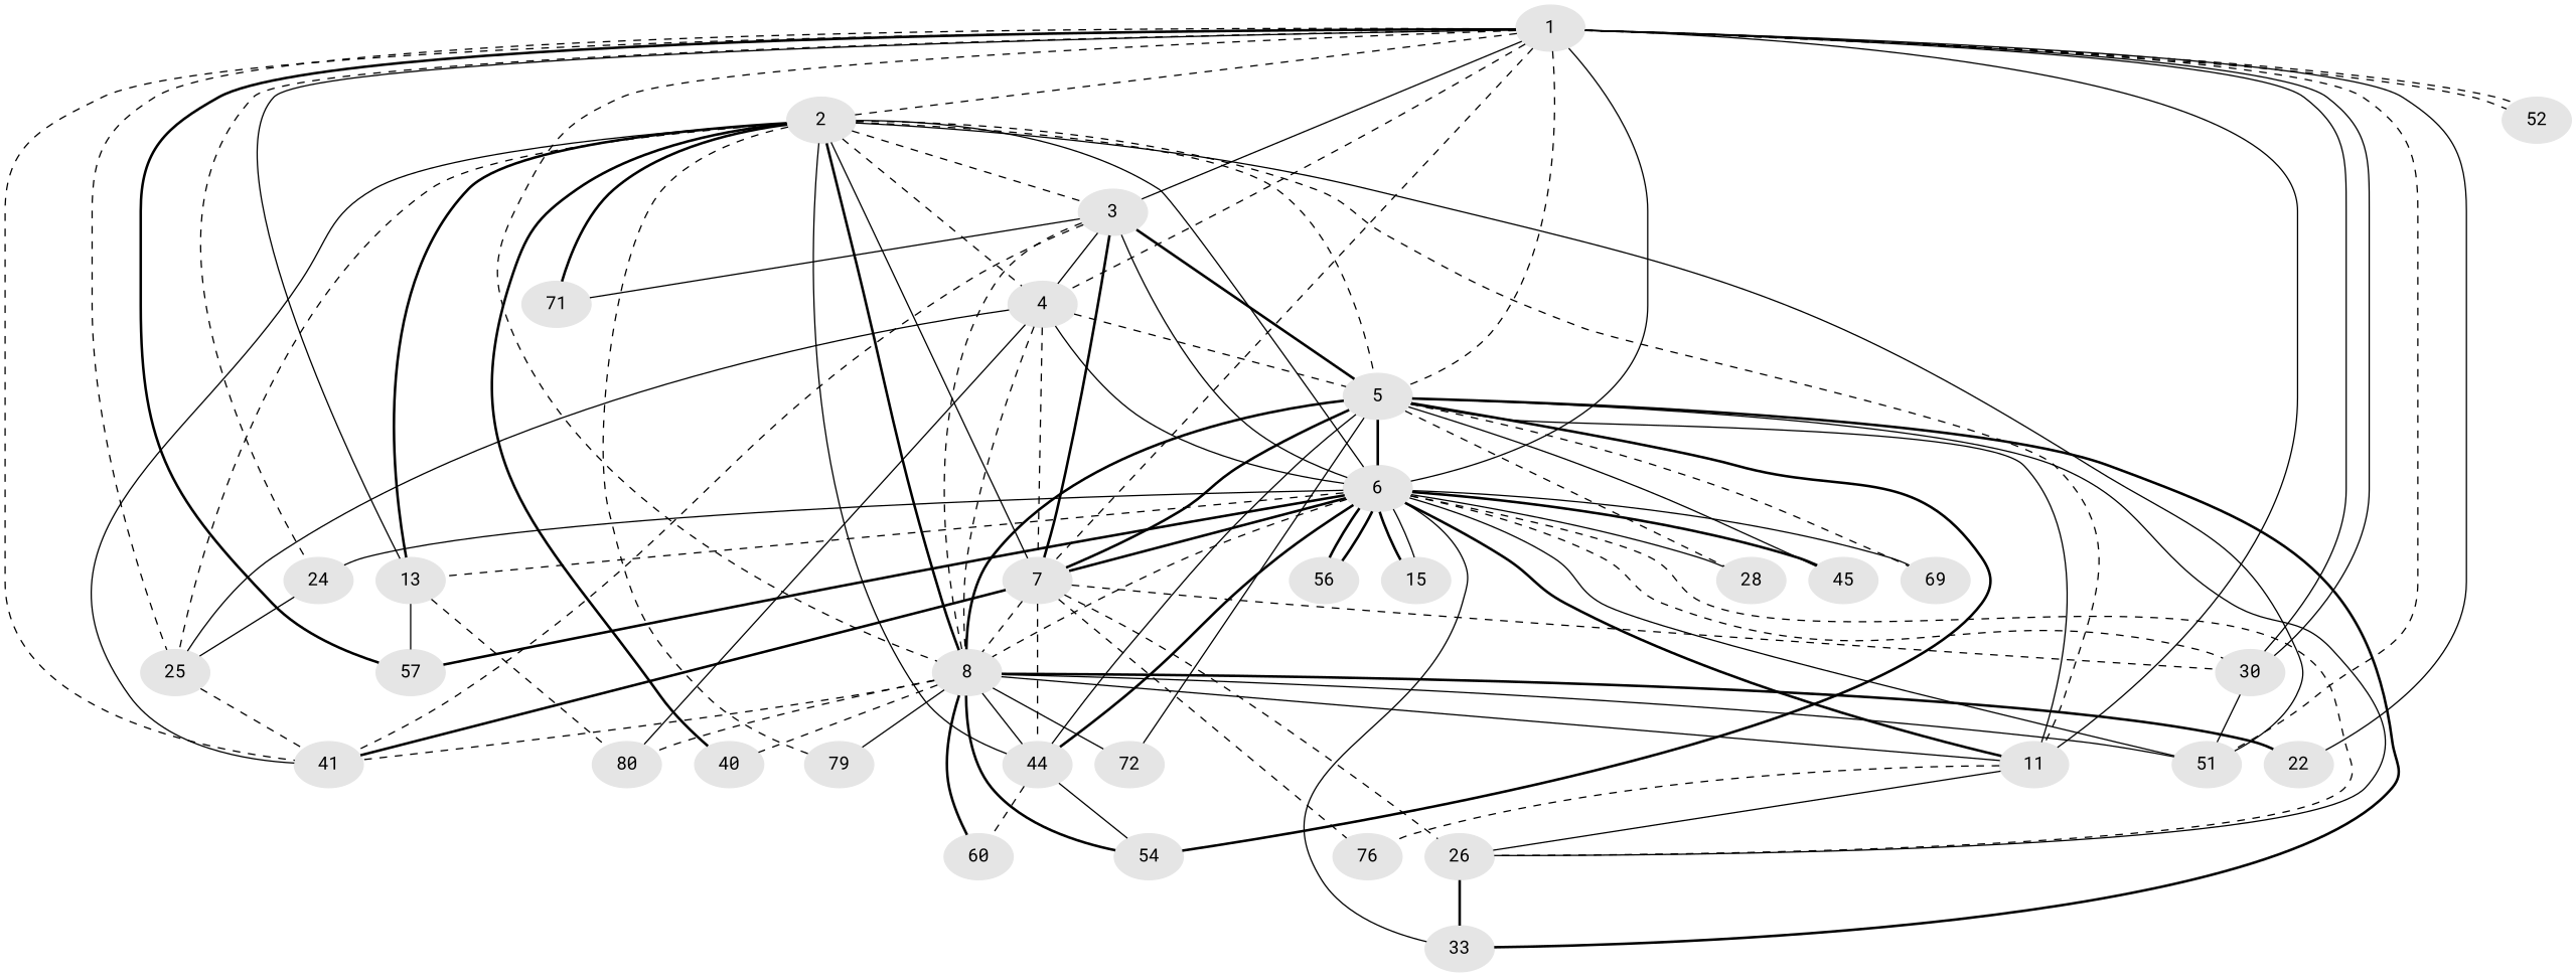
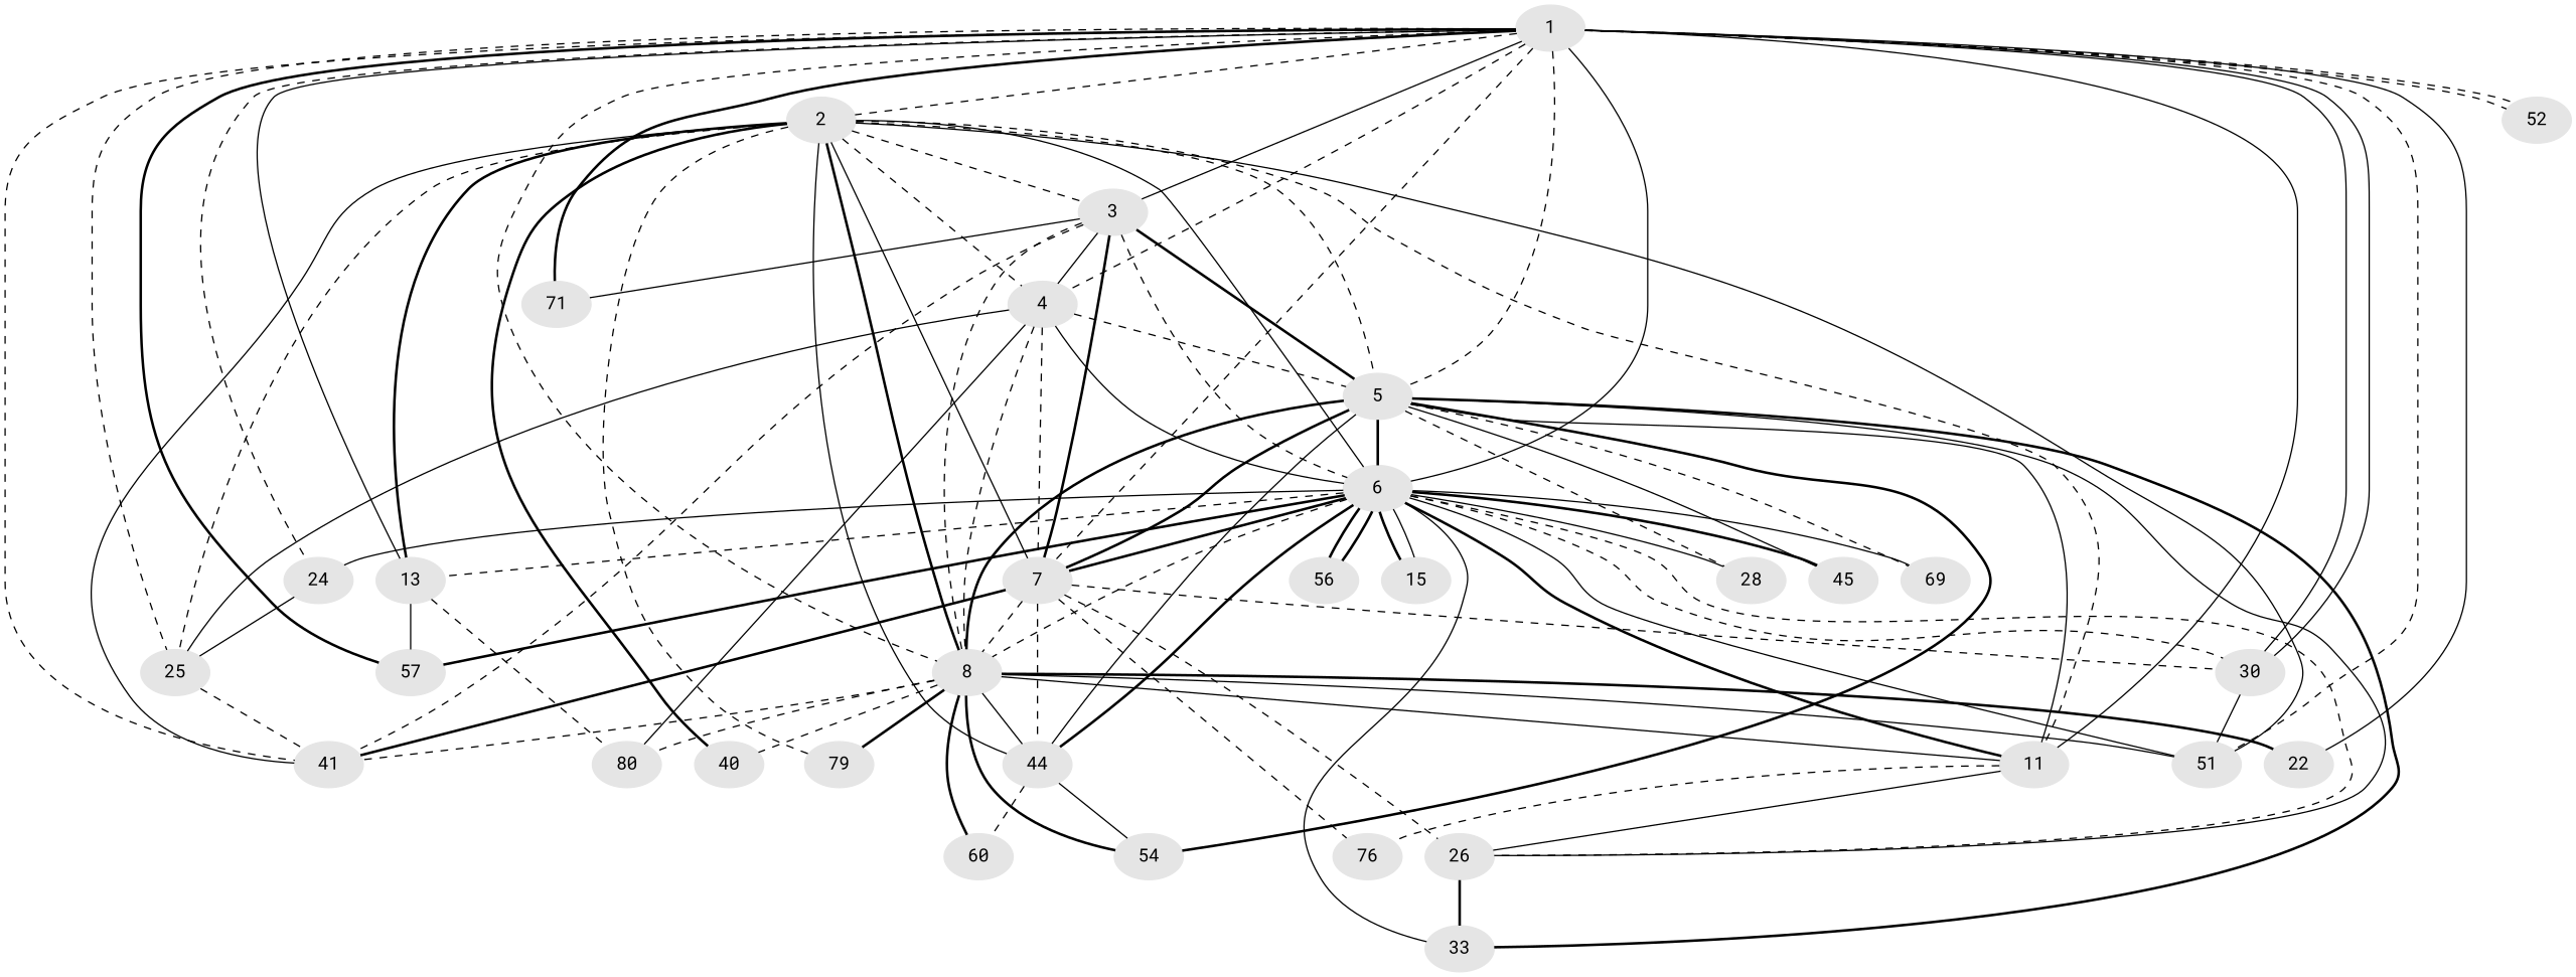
  graph {
    fontname="Roboto Mono"
    node [color=gray90 fontname="Roboto Mono" style=filled]
    edge [fontname="Roboto Mono" style=dashed]
    1
    2
    3
    4
    5 [super="+29+94+89+10+32+9"]
    6 [super="+52+62+19+42+96+114"]
    7 [super="+23+73+34+84+17+82+20"]
    8 [super="+16+95+112"]
    11 [super="+107+99+58+31+14"]
    13 [super="+104+50"]
    22
    24 [super="+63"]
    25 [super="+111+75+35"]
    30 [super="+61"]
    41 [super="+47"]
    51 [super="+103"]
    57
    71
    n19 [label=52]
    40
    44 [super="+48+64"]
    79
    80
    26 [super="+100+102+67+70"]
    28
    33 [super="+83"]
    45 [super="+108"]
    54 [super="+118+88"]
    69
-   72 [super="+81"]
    15
    56
    76
    60
    1 -- 2
    1 -- 3 [style=solid]
    1 -- 4
    1 -- 5 [weight=7]
    1 -- 6 [style=solid]
    1 -- 7 [weight=2]
    1 -- 8 [weight=2]
    1 -- 11 [style=solid weight=2]
    1 -- 13 [style=solid]
    1 -- 22 [style=solid]
    1 -- 24 [weight=2]
    1 -- 25 [weight=2]
    1 -- 30 [style=solid]
    1 -- 30 [style=solid]
    1 -- 41
    1 -- 51
    1 -- 57 [style=bold]
-   2 -- 71 [style=bold]
+   1 -- 71 [style=bold]
    1 -- n19
    1 -- n19
    2 -- 3
    2 -- 4
    2 -- 5 [weight=3]
    2 -- 6 [style=solid weight=3]
    2 -- 7 [style=solid weight=3]
    2 -- 8 [style=bold weight=2]
    2 -- 11
    2 -- 13 [style=bold]
    2 -- 25
    2 -- 41 [style=solid]
    2 -- 51 [style=solid]
    2 -- 40 [style=bold]
    2 -- 44 [style=solid]
    2 -- 79
    3 -- 4 [style=solid]
    3 -- 5 [style=bold weight=3]
-   3 -- 6 [style=solid]
+   3 -- 6
    3 -- 7 [style=bold weight=3]
    3 -- 8
    3 -- 41
    3 -- 71 [style=solid]
    4 -- 5 [weight=5]
    4 -- 6 [style=solid weight=2]
    4 -- 7
    4 -- 8
    4 -- 25 [style=solid]
    4 -- 80 [style=solid]
    5 -- 6 [style=bold weight=10]
    5 -- 7 [style=bold weight=8]
    5 -- 8 [style=bold weight=5]
    5 -- 11 [style=solid weight=5]
    5 -- 44 [style=solid]
    5 -- 26 [style=solid]
    5 -- 28
    5 -- 33 [style=bold]
    5 -- 45 [style=solid weight=2]
    5 -- 54 [style=bold weight=2]
    5 -- 69
-   5 -- 72 [style=solid weight=2]
    6 -- 7 [style=bold weight=7]
    6 -- 8 [weight=5]
    6 -- 11 [style=bold]
    6 -- 13
    6 -- 24 [style=solid]
    6 -- 30
    6 -- 51 [style=solid]
    6 -- 57 [style=bold]
    6 -- 44 [style=bold]
    6 -- 26
    6 -- 28 [style=solid]
    6 -- 33 [style=solid]
    6 -- 45 [style=bold]
    6 -- 69 [style=solid]
    6 -- 15 [style=bold]
    6 -- 15 [style=solid]
    6 -- 56 [style=bold]
    6 -- 56 [style=bold]
    7 -- 8
    7 -- 30
    7 -- 41 [style=bold]
    7 -- 44
    7 -- 26 [weight=4]
    7 -- 76
    8 -- 11 [style=solid]
    8 -- 22 [style=bold]
    8 -- 41
    8 -- 51 [style=solid]
    8 -- 40
    8 -- 44 [style=solid]
-   8 -- 79 [style=solid]
+   8 -- 79 [style=bold]
    8 -- 80
    8 -- 54 [style=bold]
-   8 -- 72 [style=solid]
    8 -- 60 [style=bold]
    11 -- 26 [style=solid]
    11 -- 76
    13 -- 57 [style=solid]
    13 -- 80
    24 -- 25 [style=solid]
    25 -- 41
    30 -- 51 [style=solid]
    44 -- 54 [style=solid]
    44 -- 60
    26 -- 33 [style=bold]
  }
